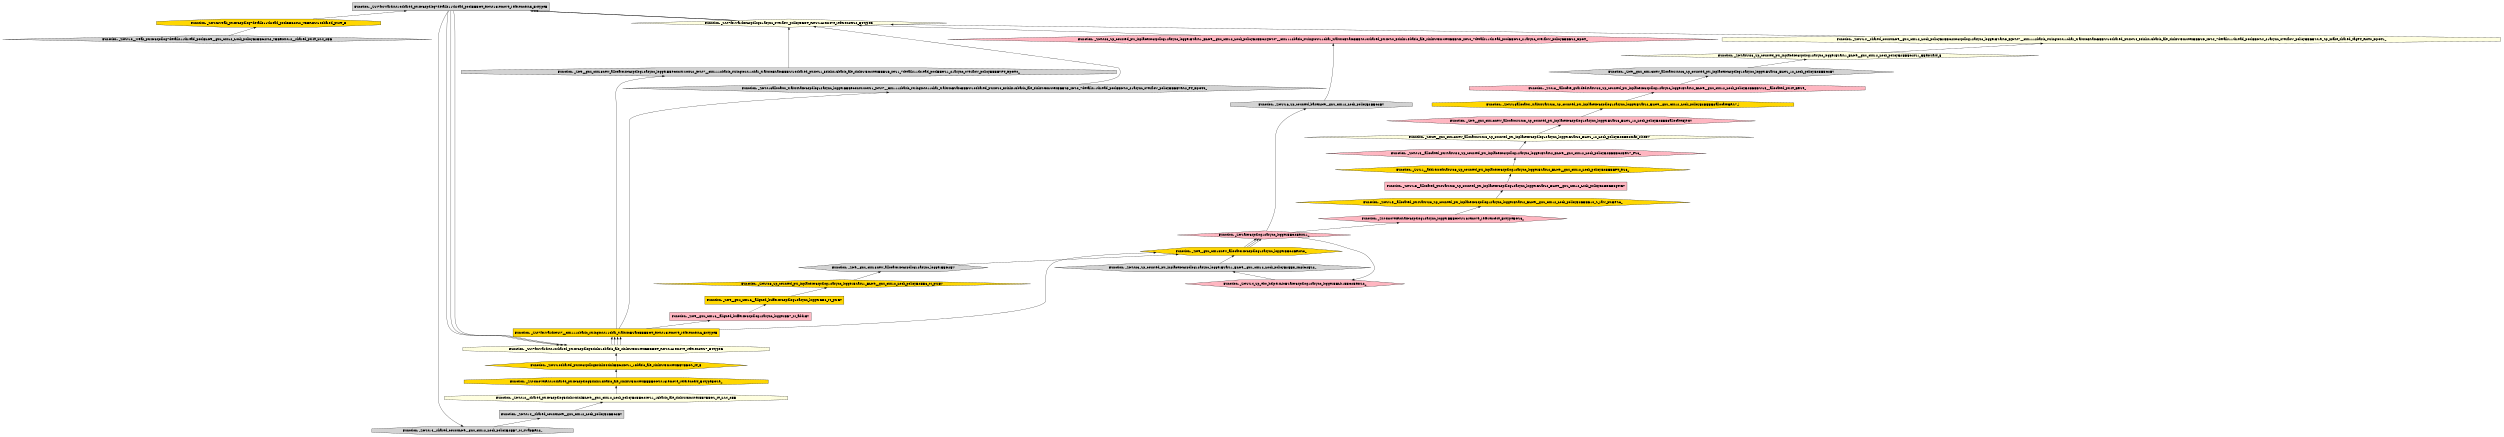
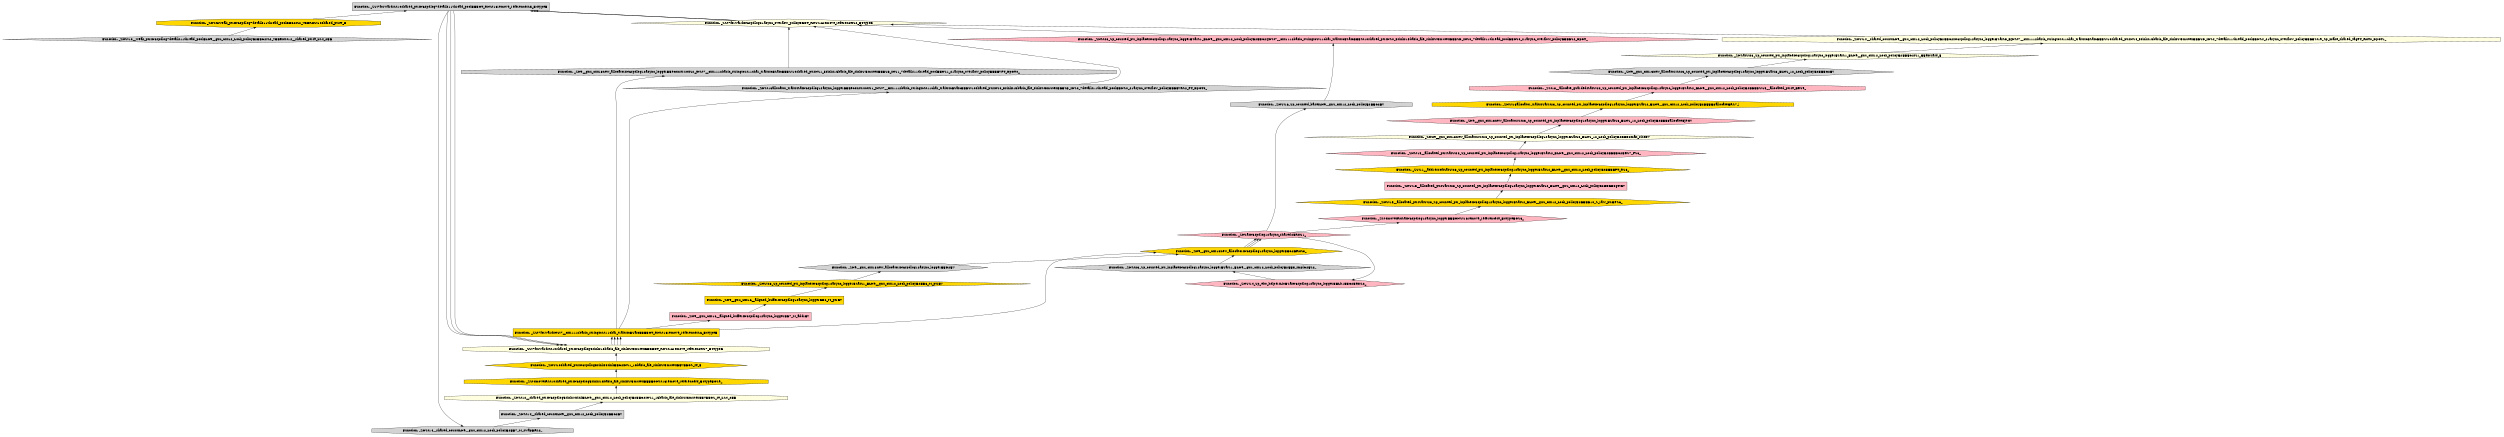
  digraph {
    node [style=filled fillcolor=gold shape=hexagon]
    edge [dir=back]
    "Function- _ZNSt8weak_ptrIN6spdlog7details11thread_poolEEC2IS2_vEERKSt10shared_ptrIT_E" [shape=octagon]
    "Function- _ZNSt10__weak_ptrIN6spdlog7details11thread_poolELN9__gnu_cxx12_Lock_policyE2EEC2IS2_vEERKSt12__shared_ptrIT_LS4_2EE" [fillcolor=lightgrey shape=diamond]
    "Function- _ZSt7forwardISt10shared_ptrIN6spdlog7details11thread_poolEEEOT_RNSt16remove_referenceIS5_E4typeE" [fillcolor=lightgrey shape=box]
    "Function- _ZSt7forwardIN6spdlog21async_overflow_policyEEOT_RNSt16remove_referenceIS2_E4typeE" [fillcolor=lightyellow shape=diamond]
    "Function- _ZNSt14__shared_countILN9__gnu_cxx12_Lock_policyE2EE7_M_swapERS2_" [fillcolor=lightgrey shape=octagon]
    "Function- _ZNSt14__shared_countILN9__gnu_cxx12_Lock_policyE2EEC2Ev" [fillcolor=lightgrey shape=box]
    "Function- _ZNSt12__shared_ptrIN6spdlog5sinks4sinkELN9__gnu_cxx12_Lock_policyE2EEC2INS1_15basic_file_sinkISt5mutexEEvEEOS_IT_LS4_2EE" [fillcolor=lightyellow shape=octagon]
    "Function- _ZSt4moveIRSt10shared_ptrIN6spdlog5sinks15basic_file_sinkISt5mutexEEEEONSt16remove_referenceIT_E4typeEOS9_" [shape=octagon]
    "Function- _ZNSt10shared_ptrIN6spdlog5sinks4sinkEEC2INS1_15basic_file_sinkISt5mutexEEvEEOS_IT_E"
    "Function- _ZSt7forwardISt10shared_ptrIN6spdlog5sinks15basic_file_sinkISt5mutexEEEEOT_RNSt16remove_referenceIS7_E4typeE" [fillcolor=lightyellow shape=octagon]
    "Function- _ZSt7forwardINSt7__cxx1112basic_stringIcSt11char_traitsIcESaIcEEEEOT_RNSt16remove_referenceIS6_E4typeE" [shape=box]
    "Function- _ZN9__gnu_cxx13new_allocatorIN6spdlog12async_loggerEE9constructIS2_JNSt7__cxx1112basic_stringIcSt11char_traitsIcESaIcEEESt10shared_ptrINS1_5sinks15basic_file_sinkISt5mutexEEESB_INS1_7details11thread_poolEENS1_21async_overflow_policyEEEEvPT_DpOT0_" [fillcolor=lightgrey shape=octagon]
    "Function- _ZNSt16allocator_traitsISaIN6spdlog12async_loggerEEE9constructIS1_JNSt7__cxx1112basic_stringIcSt11char_traitsIcESaIcEEESt10shared_ptrINS0_5sinks15basic_file_sinkISt5mutexEEESB_INS0_7details11thread_poolEENS0_21async_overflow_policyEEEEvRS2_PT_DpOT0_" [fillcolor=lightgrey]
    "Function- _ZNSt23_Sp_counted_ptr_inplaceIN6spdlog12async_loggerESaIS1_ELN9__gnu_cxx12_Lock_policyE2EEC2IJNSt7__cxx1112basic_stringIcSt11char_traitsIcESaIcEEESt10shared_ptrINS0_5sinks15basic_file_sinkISt5mutexEEESD_INS0_7details11thread_poolEENS0_21async_overflow_policyEEEES2_DpOT_" [fillcolor=lightpink]
    "Function- _ZNSt14__shared_countILN9__gnu_cxx12_Lock_policyE2EEC2IN6spdlog12async_loggerESaIS5_EJNSt7__cxx1112basic_stringIcSt11char_traitsIcESaIcEEESt10shared_ptrINS4_5sinks15basic_file_sinkISt5mutexEEESD_INS4_7details11thread_poolEENS4_21async_overflow_policyEEEESt19_Sp_make_shared_tagPT_RKT0_DpOT1_" [fillcolor=lightyellow shape=octagon]
    "Function- _ZN9__gnu_cxx16__aligned_bufferIN6spdlog12async_loggerEE7_M_addrEv" [fillcolor=lightpink shape=box]
    "Function- _ZN9__gnu_cxx16__aligned_bufferIN6spdlog12async_loggerEE6_M_ptrEv" [shape=box]
    "Function- _ZNSt23_Sp_counted_ptr_inplaceIN6spdlog12async_loggerESaIS1_ELN9__gnu_cxx12_Lock_policyE2EE6_M_ptrEv" [shape=diamond]
    "Function- _ZN9__gnu_cxx13new_allocatorIN6spdlog12async_loggerEED2Ev" [fillcolor=lightgrey]
    "Function- _ZN9__gnu_cxx13new_allocatorIN6spdlog12async_loggerEEC2ERKS3_"
    "Function- _ZNSt23_Sp_counted_ptr_inplaceIN6spdlog12async_loggerESaIS1_ELN9__gnu_cxx12_Lock_policyE2EE5_ImplC2ES2_" [fillcolor=lightgrey]
-   "Function- _ZNSaIN6spdlog12async_loggerEEC2ERKS1_" [fillcolor=lightpink shape=diamond]
+   "Function- _ZNSaIN6spdlog12async_loggerEEC2ERKS1_" [fillcolor=lightpink shape=diamond label="Function- _ZNSaIN6spdlog12async_shared2ERKS1_"]
    "Function- _ZNSt14_Sp_ebo_helperILi0ESaIN6spdlog12async_loggerEELb1EEC2ERKS2_" [fillcolor=lightpink]
    "Function- _ZNSt16_Sp_counted_baseILN9__gnu_cxx12_Lock_policyE2EEC2Ev" [fillcolor=lightgrey shape=octagon]
    "Function- _ZSt4moveIRKSaIN6spdlog12async_loggerEEEONSt16remove_referenceIT_E4typeEOS6_" [fillcolor=lightpink]
    "Function- _ZNSt15__allocated_ptrISaISt23_Sp_counted_ptr_inplaceIN6spdlog12async_loggerESaIS2_ELN9__gnu_cxx12_Lock_policyE2EEEE10_S_raw_ptrEPS6_"
    "Function- _ZNSt15__allocated_ptrISaISt23_Sp_counted_ptr_inplaceIN6spdlog12async_loggerESaIS2_ELN9__gnu_cxx12_Lock_policyE2EEEE3getEv" [fillcolor=lightpink shape=box]
    "Function- _ZSt11__addressofISaISt23_Sp_counted_ptr_inplaceIN6spdlog12async_loggerESaIS2_ELN9__gnu_cxx12_Lock_policyE2EEEEPT_RS8_"
    "Function- _ZNSt15__allocated_ptrISaISt23_Sp_counted_ptr_inplaceIN6spdlog12async_loggerESaIS2_ELN9__gnu_cxx12_Lock_policyE2EEEEC2ERS7_PS6_" [fillcolor=lightpink]
    "Function- _ZNK9__gnu_cxx13new_allocatorISt23_Sp_counted_ptr_inplaceIN6spdlog12async_loggerESaIS3_ELNS_12_Lock_policyE2EEE8max_sizeEv" [fillcolor=lightyellow shape=diamond]
    "Function- _ZN9__gnu_cxx13new_allocatorISt23_Sp_counted_ptr_inplaceIN6spdlog12async_loggerESaIS3_ELNS_12_Lock_policyE2EEE8allocateEjPKv" [fillcolor=lightpink]
    "Function- _ZNSt16allocator_traitsISaISt23_Sp_counted_ptr_inplaceIN6spdlog12async_loggerESaIS2_ELN9__gnu_cxx12_Lock_policyE2EEEE8allocateERS7_j" [shape=octagon]
    "Function- _ZSt18__allocate_guardedISaISt23_Sp_counted_ptr_inplaceIN6spdlog12async_loggerESaIS2_ELN9__gnu_cxx12_Lock_policyE2EEEESt15__allocated_ptrIT_ERS9_" [fillcolor=lightpink shape=octagon]
    "Function- _ZN9__gnu_cxx13new_allocatorISt23_Sp_counted_ptr_inplaceIN6spdlog12async_loggerESaIS3_ELNS_12_Lock_policyE2EEEC2Ev" [fillcolor=lightgrey]
    "Function- _ZNSaISt23_Sp_counted_ptr_inplaceIN6spdlog12async_loggerESaIS1_ELN9__gnu_cxx12_Lock_policyE2EEEC2IS1_EERKSaIT_E" [fillcolor=lightyellow shape=diamond]
    "Function- _ZNSt8weak_ptrIN6spdlog7details11thread_poolEEC2IS2_vEERKSt10shared_ptrIT_E" -> "Function- _ZNSt10__weak_ptrIN6spdlog7details11thread_poolELN9__gnu_cxx12_Lock_policyE2EEC2IS2_vEERKSt12__shared_ptrIT_LS4_2EE"
    "Function- _ZSt7forwardISt10shared_ptrIN6spdlog7details11thread_poolEEEOT_RNSt16remove_referenceIS5_E4typeE" -> "Function- _ZNSt8weak_ptrIN6spdlog7details11thread_poolEEC2IS2_vEERKSt10shared_ptrIT_E"
    "Function- _ZSt7forwardISt10shared_ptrIN6spdlog7details11thread_poolEEEOT_RNSt16remove_referenceIS5_E4typeE" -> "Function- _ZSt7forwardIN6spdlog21async_overflow_policyEEOT_RNSt16remove_referenceIS2_E4typeE"
    "Function- _ZSt7forwardISt10shared_ptrIN6spdlog7details11thread_poolEEEOT_RNSt16remove_referenceIS5_E4typeE" -> "Function- _ZSt7forwardIN6spdlog21async_overflow_policyEEOT_RNSt16remove_referenceIS2_E4typeE"
    "Function- _ZSt7forwardISt10shared_ptrIN6spdlog7details11thread_poolEEEOT_RNSt16remove_referenceIS5_E4typeE" -> "Function- _ZSt7forwardIN6spdlog21async_overflow_policyEEOT_RNSt16remove_referenceIS2_E4typeE"
    "Function- _ZSt7forwardIN6spdlog21async_overflow_policyEEOT_RNSt16remove_referenceIS2_E4typeE" -> "Function- _ZN9__gnu_cxx13new_allocatorIN6spdlog12async_loggerEE9constructIS2_JNSt7__cxx1112basic_stringIcSt11char_traitsIcESaIcEEESt10shared_ptrINS1_5sinks15basic_file_sinkISt5mutexEEESB_INS1_7details11thread_poolEENS1_21async_overflow_policyEEEEvPT_DpOT0_"
    "Function- _ZSt7forwardIN6spdlog21async_overflow_policyEEOT_RNSt16remove_referenceIS2_E4typeE" -> "Function- _ZNSt16allocator_traitsISaIN6spdlog12async_loggerEEE9constructIS1_JNSt7__cxx1112basic_stringIcSt11char_traitsIcESaIcEEESt10shared_ptrINS0_5sinks15basic_file_sinkISt5mutexEEESB_INS0_7details11thread_poolEENS0_21async_overflow_policyEEEEvRS2_PT_DpOT0_"
    "Function- _ZSt7forwardIN6spdlog21async_overflow_policyEEOT_RNSt16remove_referenceIS2_E4typeE" -> "Function- _ZNSt23_Sp_counted_ptr_inplaceIN6spdlog12async_loggerESaIS1_ELN9__gnu_cxx12_Lock_policyE2EEC2IJNSt7__cxx1112basic_stringIcSt11char_traitsIcESaIcEEESt10shared_ptrINS0_5sinks15basic_file_sinkISt5mutexEEESD_INS0_7details11thread_poolEENS0_21async_overflow_policyEEEES2_DpOT_"
    "Function- _ZSt7forwardIN6spdlog21async_overflow_policyEEOT_RNSt16remove_referenceIS2_E4typeE" -> "Function- _ZNSt14__shared_countILN9__gnu_cxx12_Lock_policyE2EEC2IN6spdlog12async_loggerESaIS5_EJNSt7__cxx1112basic_stringIcSt11char_traitsIcESaIcEEESt10shared_ptrINS4_5sinks15basic_file_sinkISt5mutexEEESD_INS4_7details11thread_poolEENS4_21async_overflow_policyEEEESt19_Sp_make_shared_tagPT_RKT0_DpOT1_"
    "Function- _ZNSt14__shared_countILN9__gnu_cxx12_Lock_policyE2EE7_M_swapERS2_" -> "Function- _ZSt7forwardISt10shared_ptrIN6spdlog7details11thread_poolEEEOT_RNSt16remove_referenceIS5_E4typeE"
    "Function- _ZNSt14__shared_countILN9__gnu_cxx12_Lock_policyE2EEC2Ev" -> "Function- _ZNSt14__shared_countILN9__gnu_cxx12_Lock_policyE2EE7_M_swapERS2_"
    "Function- _ZNSt12__shared_ptrIN6spdlog5sinks4sinkELN9__gnu_cxx12_Lock_policyE2EEC2INS1_15basic_file_sinkISt5mutexEEvEEOS_IT_LS4_2EE" -> "Function- _ZNSt14__shared_countILN9__gnu_cxx12_Lock_policyE2EEC2Ev"
    "Function- _ZSt4moveIRSt10shared_ptrIN6spdlog5sinks15basic_file_sinkISt5mutexEEEEONSt16remove_referenceIT_E4typeEOS9_" -> "Function- _ZNSt12__shared_ptrIN6spdlog5sinks4sinkELN9__gnu_cxx12_Lock_policyE2EEC2INS1_15basic_file_sinkISt5mutexEEvEEOS_IT_LS4_2EE"
    "Function- _ZNSt10shared_ptrIN6spdlog5sinks4sinkEEC2INS1_15basic_file_sinkISt5mutexEEvEEOS_IT_E" -> "Function- _ZSt4moveIRSt10shared_ptrIN6spdlog5sinks15basic_file_sinkISt5mutexEEEEONSt16remove_referenceIT_E4typeEOS9_"
    "Function- _ZSt7forwardISt10shared_ptrIN6spdlog5sinks15basic_file_sinkISt5mutexEEEEOT_RNSt16remove_referenceIS7_E4typeE" -> "Function- _ZSt7forwardISt10shared_ptrIN6spdlog7details11thread_poolEEEOT_RNSt16remove_referenceIS5_E4typeE"
    "Function- _ZSt7forwardISt10shared_ptrIN6spdlog5sinks15basic_file_sinkISt5mutexEEEEOT_RNSt16remove_referenceIS7_E4typeE" -> "Function- _ZSt7forwardISt10shared_ptrIN6spdlog7details11thread_poolEEEOT_RNSt16remove_referenceIS5_E4typeE"
    "Function- _ZSt7forwardISt10shared_ptrIN6spdlog5sinks15basic_file_sinkISt5mutexEEEEOT_RNSt16remove_referenceIS7_E4typeE" -> "Function- _ZSt7forwardISt10shared_ptrIN6spdlog7details11thread_poolEEEOT_RNSt16remove_referenceIS5_E4typeE"
    "Function- _ZSt7forwardISt10shared_ptrIN6spdlog5sinks15basic_file_sinkISt5mutexEEEEOT_RNSt16remove_referenceIS7_E4typeE" -> "Function- _ZNSt10shared_ptrIN6spdlog5sinks4sinkEEC2INS1_15basic_file_sinkISt5mutexEEvEEOS_IT_E"
    "Function- _ZSt7forwardINSt7__cxx1112basic_stringIcSt11char_traitsIcESaIcEEEEOT_RNSt16remove_referenceIS6_E4typeE" -> "Function- _ZSt7forwardISt10shared_ptrIN6spdlog5sinks15basic_file_sinkISt5mutexEEEEOT_RNSt16remove_referenceIS7_E4typeE"
    "Function- _ZSt7forwardINSt7__cxx1112basic_stringIcSt11char_traitsIcESaIcEEEEOT_RNSt16remove_referenceIS6_E4typeE" -> "Function- _ZSt7forwardISt10shared_ptrIN6spdlog5sinks15basic_file_sinkISt5mutexEEEEOT_RNSt16remove_referenceIS7_E4typeE"
    "Function- _ZSt7forwardINSt7__cxx1112basic_stringIcSt11char_traitsIcESaIcEEEEOT_RNSt16remove_referenceIS6_E4typeE" -> "Function- _ZSt7forwardISt10shared_ptrIN6spdlog5sinks15basic_file_sinkISt5mutexEEEEOT_RNSt16remove_referenceIS7_E4typeE"
    "Function- _ZSt7forwardINSt7__cxx1112basic_stringIcSt11char_traitsIcESaIcEEEEOT_RNSt16remove_referenceIS6_E4typeE" -> "Function- _ZSt7forwardISt10shared_ptrIN6spdlog5sinks15basic_file_sinkISt5mutexEEEEOT_RNSt16remove_referenceIS7_E4typeE"
    "Function- _ZN9__gnu_cxx13new_allocatorIN6spdlog12async_loggerEE9constructIS2_JNSt7__cxx1112basic_stringIcSt11char_traitsIcESaIcEEESt10shared_ptrINS1_5sinks15basic_file_sinkISt5mutexEEESB_INS1_7details11thread_poolEENS1_21async_overflow_policyEEEEvPT_DpOT0_" -> "Function- _ZSt7forwardINSt7__cxx1112basic_stringIcSt11char_traitsIcESaIcEEEEOT_RNSt16remove_referenceIS6_E4typeE"
    "Function- _ZNSt16allocator_traitsISaIN6spdlog12async_loggerEEE9constructIS1_JNSt7__cxx1112basic_stringIcSt11char_traitsIcESaIcEEESt10shared_ptrINS0_5sinks15basic_file_sinkISt5mutexEEESB_INS0_7details11thread_poolEENS0_21async_overflow_policyEEEEvRS2_PT_DpOT0_" -> "Function- _ZSt7forwardINSt7__cxx1112basic_stringIcSt11char_traitsIcESaIcEEEEOT_RNSt16remove_referenceIS6_E4typeE"
    "Function- _ZNSt23_Sp_counted_ptr_inplaceIN6spdlog12async_loggerESaIS1_ELN9__gnu_cxx12_Lock_policyE2EEC2IJNSt7__cxx1112basic_stringIcSt11char_traitsIcESaIcEEESt10shared_ptrINS0_5sinks15basic_file_sinkISt5mutexEEESD_INS0_7details11thread_poolEENS0_21async_overflow_policyEEEES2_DpOT_" -> "Function- _ZNSt16_Sp_counted_baseILN9__gnu_cxx12_Lock_policyE2EEC2Ev"
    "Function- _ZNSt14__shared_countILN9__gnu_cxx12_Lock_policyE2EEC2IN6spdlog12async_loggerESaIS5_EJNSt7__cxx1112basic_stringIcSt11char_traitsIcESaIcEEESt10shared_ptrINS4_5sinks15basic_file_sinkISt5mutexEEESD_INS4_7details11thread_poolEENS4_21async_overflow_policyEEEESt19_Sp_make_shared_tagPT_RKT0_DpOT1_" -> "Function- _ZNSaISt23_Sp_counted_ptr_inplaceIN6spdlog12async_loggerESaIS1_ELN9__gnu_cxx12_Lock_policyE2EEEC2IS1_EERKSaIT_E"
    "Function- _ZN9__gnu_cxx16__aligned_bufferIN6spdlog12async_loggerEE7_M_addrEv" -> "Function- _ZSt7forwardINSt7__cxx1112basic_stringIcSt11char_traitsIcESaIcEEEEOT_RNSt16remove_referenceIS6_E4typeE"
    "Function- _ZN9__gnu_cxx16__aligned_bufferIN6spdlog12async_loggerEE6_M_ptrEv" -> "Function- _ZN9__gnu_cxx16__aligned_bufferIN6spdlog12async_loggerEE7_M_addrEv"
    "Function- _ZNSt23_Sp_counted_ptr_inplaceIN6spdlog12async_loggerESaIS1_ELN9__gnu_cxx12_Lock_policyE2EE6_M_ptrEv" -> "Function- _ZN9__gnu_cxx16__aligned_bufferIN6spdlog12async_loggerEE6_M_ptrEv"
    "Function- _ZN9__gnu_cxx13new_allocatorIN6spdlog12async_loggerEED2Ev" -> "Function- _ZNSt23_Sp_counted_ptr_inplaceIN6spdlog12async_loggerESaIS1_ELN9__gnu_cxx12_Lock_policyE2EE6_M_ptrEv"
    "Function- _ZN9__gnu_cxx13new_allocatorIN6spdlog12async_loggerEEC2ERKS3_" -> "Function- _ZSt7forwardINSt7__cxx1112basic_stringIcSt11char_traitsIcESaIcEEEEOT_RNSt16remove_referenceIS6_E4typeE"
    "Function- _ZN9__gnu_cxx13new_allocatorIN6spdlog12async_loggerEEC2ERKS3_" -> "Function- _ZN9__gnu_cxx13new_allocatorIN6spdlog12async_loggerEED2Ev"
    "Function- _ZN9__gnu_cxx13new_allocatorIN6spdlog12async_loggerEEC2ERKS3_" -> "Function- _ZNSt23_Sp_counted_ptr_inplaceIN6spdlog12async_loggerESaIS1_ELN9__gnu_cxx12_Lock_policyE2EE5_ImplC2ES2_"
    "Function- _ZNSt23_Sp_counted_ptr_inplaceIN6spdlog12async_loggerESaIS1_ELN9__gnu_cxx12_Lock_policyE2EE5_ImplC2ES2_" -> "Function- _ZNSt14_Sp_ebo_helperILi0ESaIN6spdlog12async_loggerEELb1EEC2ERKS2_"
    "Function- _ZNSaIN6spdlog12async_loggerEEC2ERKS1_" -> "Function- _ZN9__gnu_cxx13new_allocatorIN6spdlog12async_loggerEEC2ERKS3_"
    "Function- _ZNSaIN6spdlog12async_loggerEEC2ERKS1_" -> "Function- _ZN9__gnu_cxx13new_allocatorIN6spdlog12async_loggerEEC2ERKS3_"
    "Function- _ZNSaIN6spdlog12async_loggerEEC2ERKS1_" -> "Function- _ZN9__gnu_cxx13new_allocatorIN6spdlog12async_loggerEEC2ERKS3_"
    "Function- _ZNSt14_Sp_ebo_helperILi0ESaIN6spdlog12async_loggerEELb1EEC2ERKS2_" -> "Function- _ZNSaIN6spdlog12async_loggerEEC2ERKS1_"
    "Function- _ZNSt16_Sp_counted_baseILN9__gnu_cxx12_Lock_policyE2EEC2Ev" -> "Function- _ZNSaIN6spdlog12async_loggerEEC2ERKS1_"
    "Function- _ZSt4moveIRKSaIN6spdlog12async_loggerEEEONSt16remove_referenceIT_E4typeEOS6_" -> "Function- _ZNSaIN6spdlog12async_loggerEEC2ERKS1_"
    "Function- _ZNSt15__allocated_ptrISaISt23_Sp_counted_ptr_inplaceIN6spdlog12async_loggerESaIS2_ELN9__gnu_cxx12_Lock_policyE2EEEE10_S_raw_ptrEPS6_" -> "Function- _ZSt4moveIRKSaIN6spdlog12async_loggerEEEONSt16remove_referenceIT_E4typeEOS6_"
    "Function- _ZNSt15__allocated_ptrISaISt23_Sp_counted_ptr_inplaceIN6spdlog12async_loggerESaIS2_ELN9__gnu_cxx12_Lock_policyE2EEEE3getEv" -> "Function- _ZNSt15__allocated_ptrISaISt23_Sp_counted_ptr_inplaceIN6spdlog12async_loggerESaIS2_ELN9__gnu_cxx12_Lock_policyE2EEEE10_S_raw_ptrEPS6_"
    "Function- _ZSt11__addressofISaISt23_Sp_counted_ptr_inplaceIN6spdlog12async_loggerESaIS2_ELN9__gnu_cxx12_Lock_policyE2EEEEPT_RS8_" -> "Function- _ZNSt15__allocated_ptrISaISt23_Sp_counted_ptr_inplaceIN6spdlog12async_loggerESaIS2_ELN9__gnu_cxx12_Lock_policyE2EEEE3getEv"
    "Function- _ZNSt15__allocated_ptrISaISt23_Sp_counted_ptr_inplaceIN6spdlog12async_loggerESaIS2_ELN9__gnu_cxx12_Lock_policyE2EEEEC2ERS7_PS6_" -> "Function- _ZSt11__addressofISaISt23_Sp_counted_ptr_inplaceIN6spdlog12async_loggerESaIS2_ELN9__gnu_cxx12_Lock_policyE2EEEEPT_RS8_"
    "Function- _ZNK9__gnu_cxx13new_allocatorISt23_Sp_counted_ptr_inplaceIN6spdlog12async_loggerESaIS3_ELNS_12_Lock_policyE2EEE8max_sizeEv" -> "Function- _ZNSt15__allocated_ptrISaISt23_Sp_counted_ptr_inplaceIN6spdlog12async_loggerESaIS2_ELN9__gnu_cxx12_Lock_policyE2EEEEC2ERS7_PS6_"
    "Function- _ZN9__gnu_cxx13new_allocatorISt23_Sp_counted_ptr_inplaceIN6spdlog12async_loggerESaIS3_ELNS_12_Lock_policyE2EEE8allocateEjPKv" -> "Function- _ZNK9__gnu_cxx13new_allocatorISt23_Sp_counted_ptr_inplaceIN6spdlog12async_loggerESaIS3_ELNS_12_Lock_policyE2EEE8max_sizeEv"
    "Function- _ZNSt16allocator_traitsISaISt23_Sp_counted_ptr_inplaceIN6spdlog12async_loggerESaIS2_ELN9__gnu_cxx12_Lock_policyE2EEEE8allocateERS7_j" -> "Function- _ZN9__gnu_cxx13new_allocatorISt23_Sp_counted_ptr_inplaceIN6spdlog12async_loggerESaIS3_ELNS_12_Lock_policyE2EEE8allocateEjPKv"
    "Function- _ZSt18__allocate_guardedISaISt23_Sp_counted_ptr_inplaceIN6spdlog12async_loggerESaIS2_ELN9__gnu_cxx12_Lock_policyE2EEEESt15__allocated_ptrIT_ERS9_" -> "Function- _ZNSt16allocator_traitsISaISt23_Sp_counted_ptr_inplaceIN6spdlog12async_loggerESaIS2_ELN9__gnu_cxx12_Lock_policyE2EEEE8allocateERS7_j"
    "Function- _ZN9__gnu_cxx13new_allocatorISt23_Sp_counted_ptr_inplaceIN6spdlog12async_loggerESaIS3_ELNS_12_Lock_policyE2EEEC2Ev" -> "Function- _ZSt18__allocate_guardedISaISt23_Sp_counted_ptr_inplaceIN6spdlog12async_loggerESaIS2_ELN9__gnu_cxx12_Lock_policyE2EEEESt15__allocated_ptrIT_ERS9_"
    "Function- _ZNSaISt23_Sp_counted_ptr_inplaceIN6spdlog12async_loggerESaIS1_ELN9__gnu_cxx12_Lock_policyE2EEEC2IS1_EERKSaIT_E" -> "Function- _ZN9__gnu_cxx13new_allocatorISt23_Sp_counted_ptr_inplaceIN6spdlog12async_loggerESaIS3_ELNS_12_Lock_policyE2EEEC2Ev"
  }
